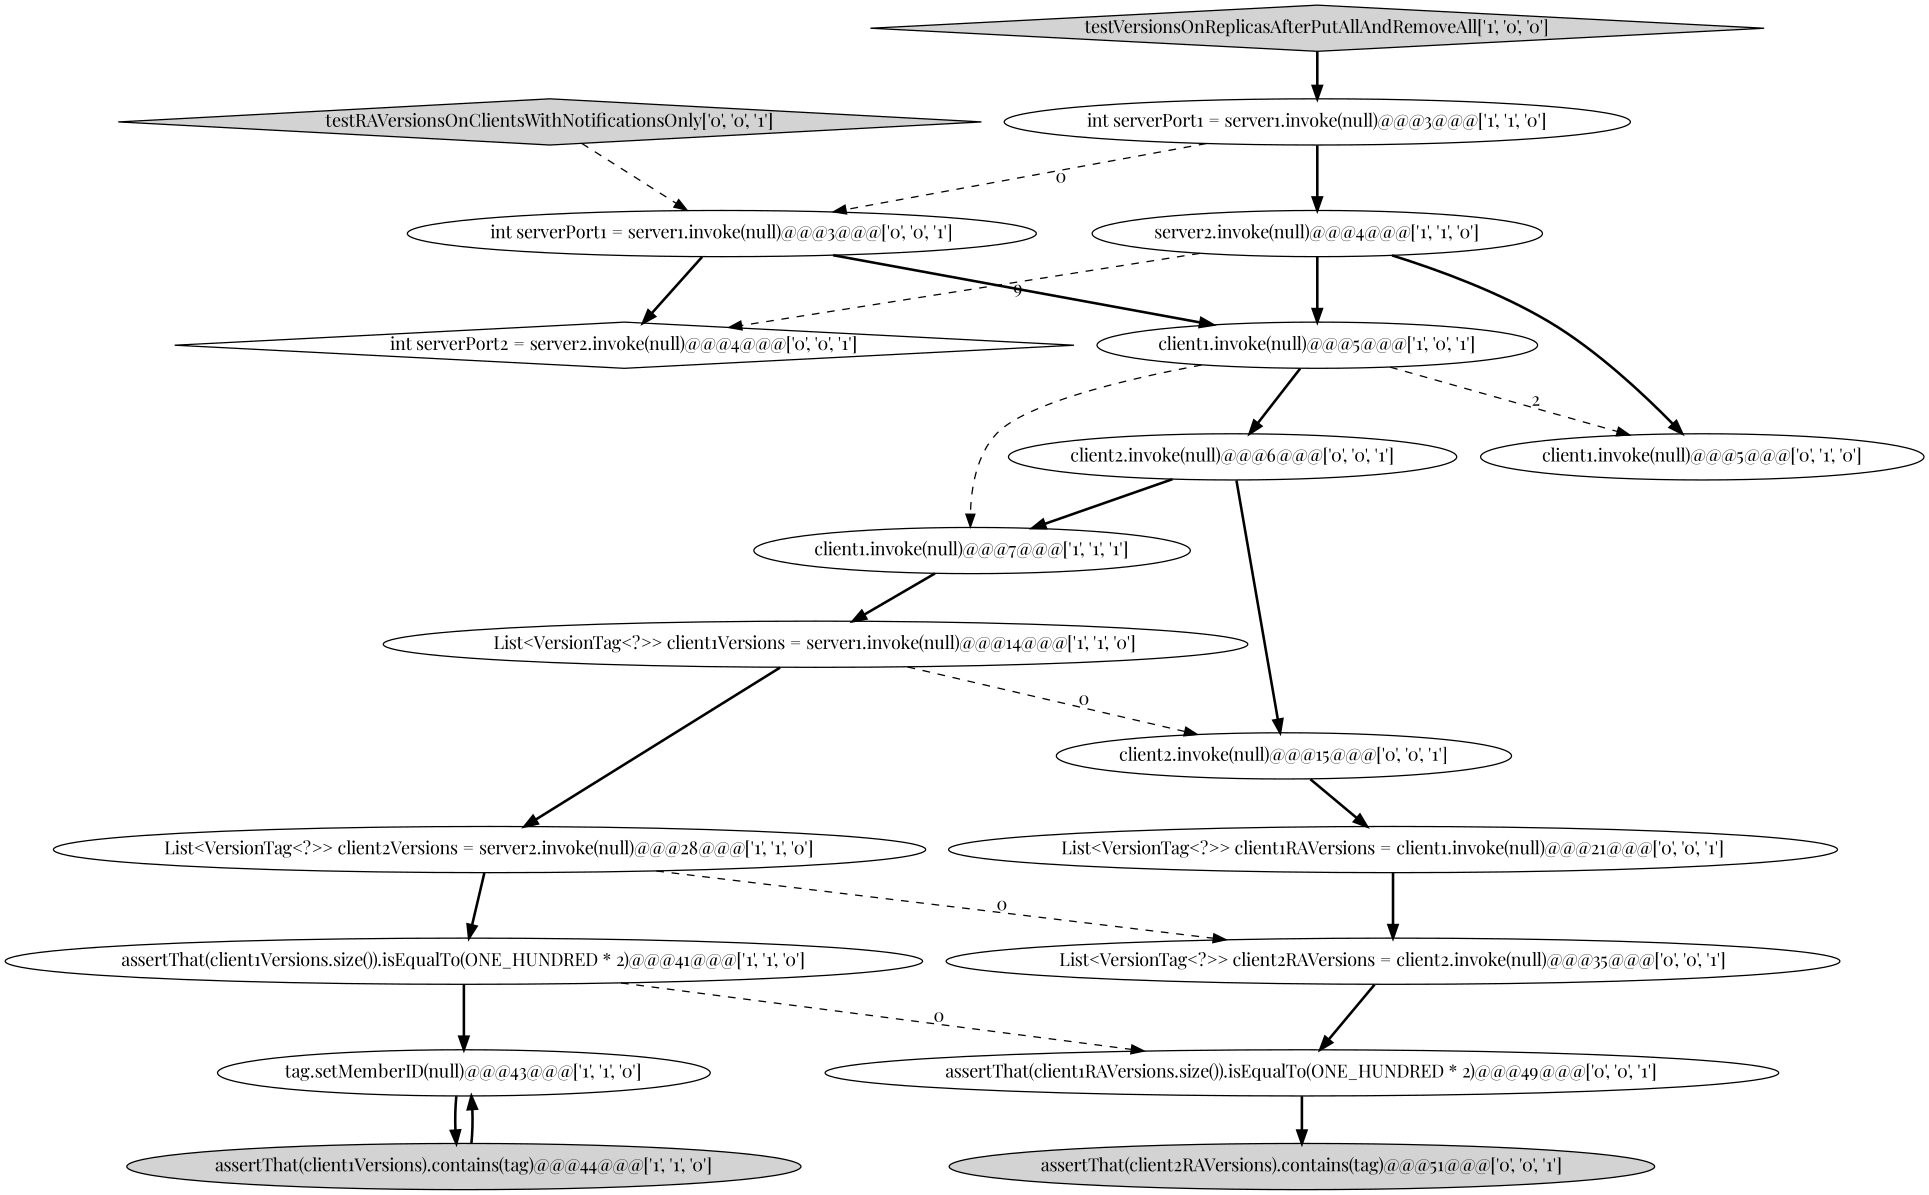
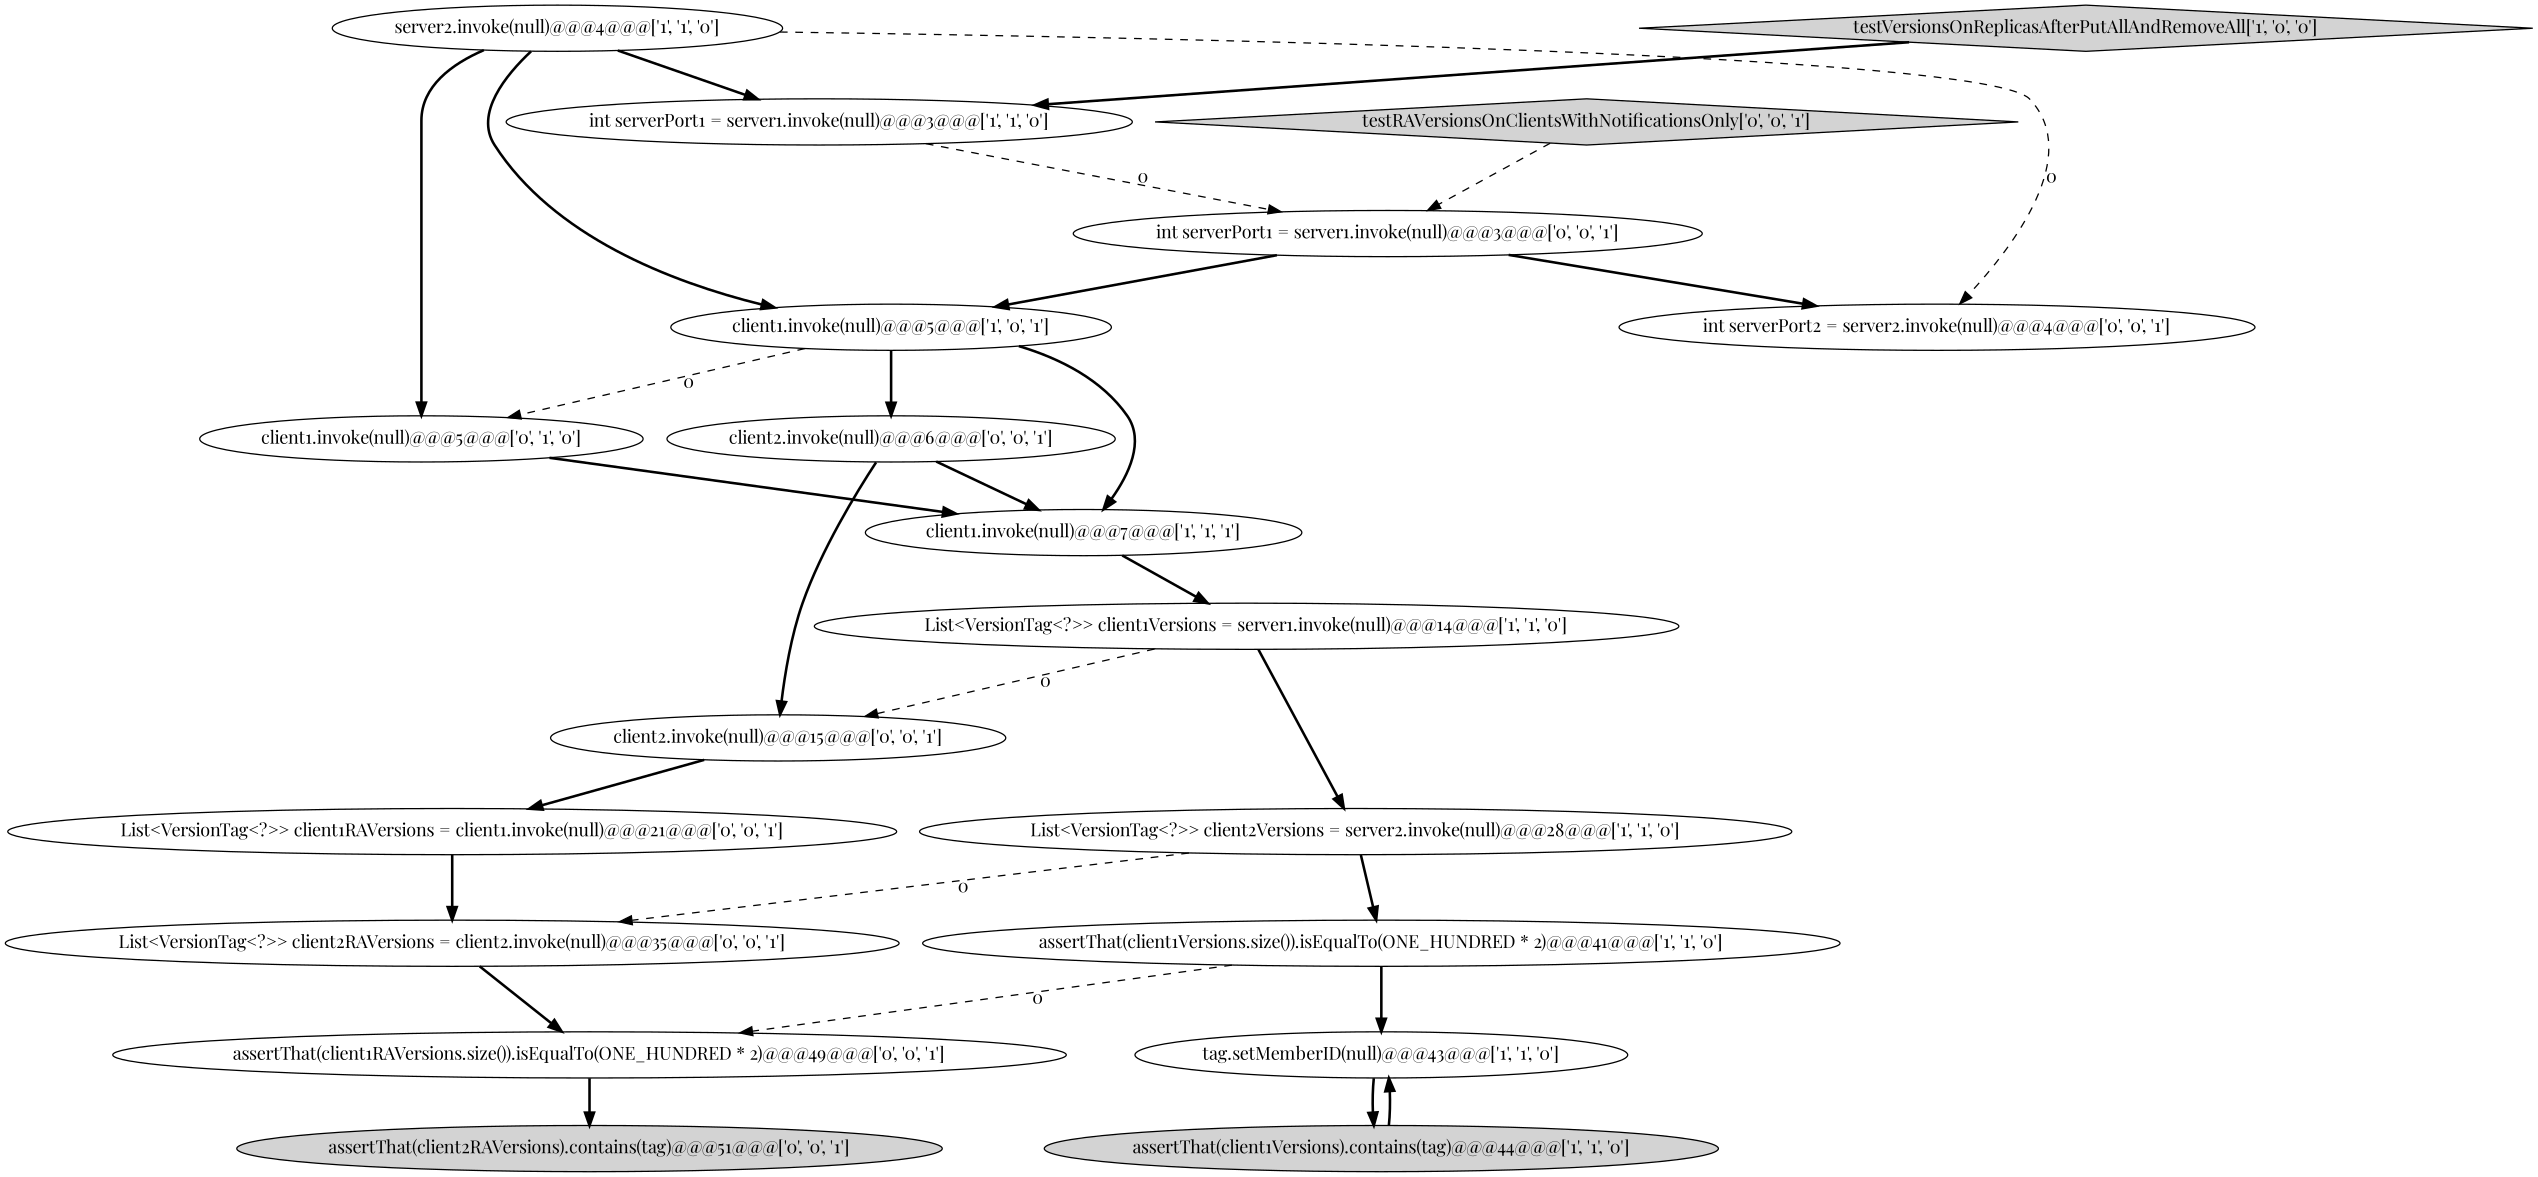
  digraph {
    fontname="Playfair Display"
    node [fillcolor=white fontname="Playfair Display" shape=ellipse style=filled]
    edge [fontname="Playfair Display" style=bold]
    n1 [fillcolor=lightgray label="assertThat(client2RAVersions).contains(tag)@@@51@@@['0', '0', '1']"]
    n2 [fillcolor=lightgray label="testVersionsOnReplicasAfterPutAllAndRemoveAll['1', '0', '0']" shape=diamond]
    n3 [label="int serverPort1 = server1.invoke(null)@@@3@@@['1', '1', '0']"]
    n4 [label="server2.invoke(null)@@@4@@@['1', '1', '0']"]
    n5 [label="int serverPort1 = server1.invoke(null)@@@3@@@['0', '0', '1']"]
-   n6 [label="int serverPort2 = server2.invoke(null)@@@4@@@['0', '0', '1']" shape=diamond]
+   n6 [label="int serverPort2 = server2.invoke(null)@@@4@@@['0', '0', '1']"]
    n7 [label="client1.invoke(null)@@@5@@@['1', '0', '1']"]
    n8 [label="client2.invoke(null)@@@6@@@['0', '0', '1']"]
    n9 [label="client1.invoke(null)@@@7@@@['1', '1', '1']"]
    n10 [label="client1.invoke(null)@@@5@@@['0', '1', '0']"]
    n11 [label="assertThat(client1RAVersions.size()).isEqualTo(ONE_HUNDRED * 2)@@@49@@@['0', '0', '1']"]
    n12 [label="client2.invoke(null)@@@15@@@['0', '0', '1']"]
    n13 [label="List<VersionTag<?>> client1Versions = server1.invoke(null)@@@14@@@['1', '1', '0']"]
    n14 [fillcolor=lightgray label="assertThat(client1Versions).contains(tag)@@@44@@@['1', '1', '0']"]
    n15 [label="tag.setMemberID(null)@@@43@@@['1', '1', '0']"]
    n16 [fillcolor=lightgray label="testRAVersionsOnClientsWithNotificationsOnly['0', '0', '1']" shape=diamond]
    n17 [label="List<VersionTag<?>> client2Versions = server2.invoke(null)@@@28@@@['1', '1', '0']"]
    n18 [label="assertThat(client1Versions.size()).isEqualTo(ONE_HUNDRED * 2)@@@41@@@['1', '1', '0']"]
    n19 [label="List<VersionTag<?>> client2RAVersions = client2.invoke(null)@@@35@@@['0', '0', '1']"]
    n20 [label="List<VersionTag<?>> client1RAVersions = client1.invoke(null)@@@21@@@['0', '0', '1']"]
    n2 -> n3
-   n3 -> n4
+   n4 -> n3
    n3 -> n5 [label=0 style=dashed]
-   n4 -> n6 [label=9 style=dashed]
+   n4 -> n6 [label=0 style=dashed]
    n4 -> n7
    n4 -> n10
    n5 -> n6
    n5 -> n7
    n7 -> n8
-   n7 -> n9 [style=dashed]
-   n7 -> n10 [label=2 style=dashed]
+   n7 -> n9
+   n7 -> n10 [label=0 style=dashed]
    n8 -> n9
    n8 -> n12
    n9 -> n13
+   n10 -> n9
    n11 -> n1
    n12 -> n20
    n13 -> n12 [label=0 style=dashed]
    n13 -> n17
    n14 -> n15
    n15 -> n14
    n16 -> n5 [style=dashed]
    n17 -> n18
    n17 -> n19 [label=0 style=dashed]
    n18 -> n11 [label=0 style=dashed]
    n18 -> n15
    n19 -> n11
    n20 -> n19
  }
